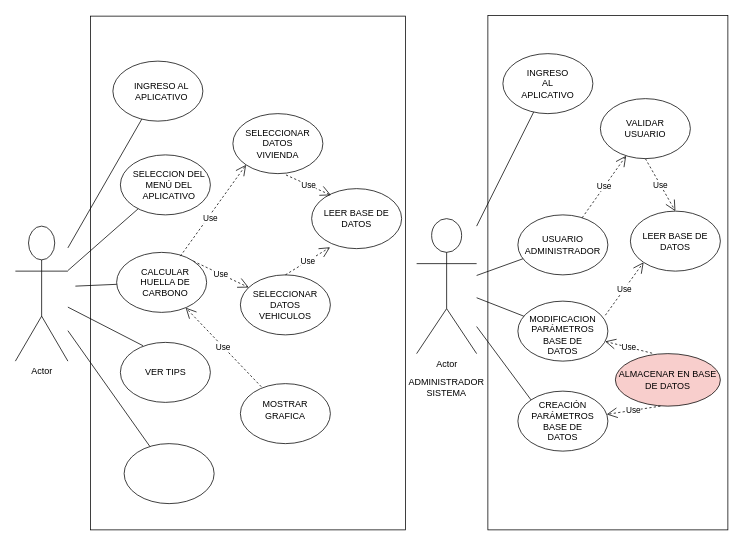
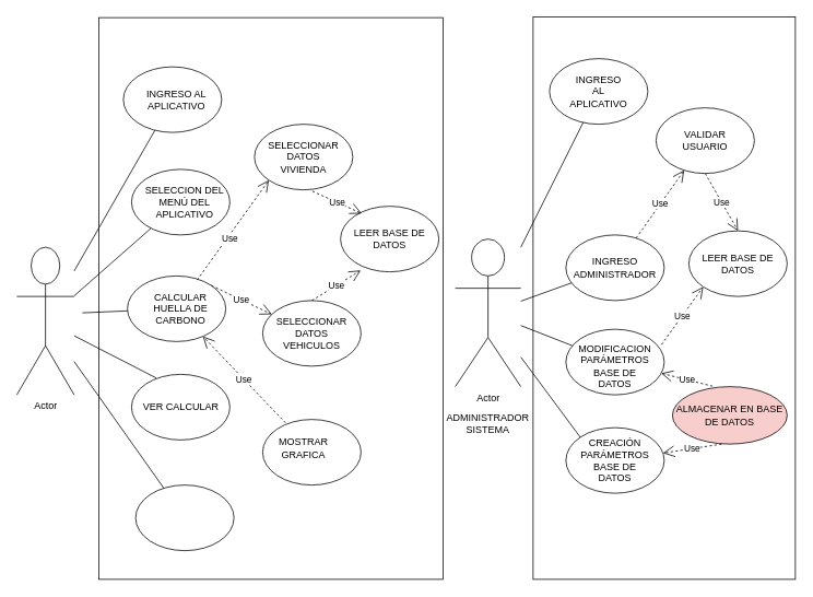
  <mxCell id="0" />
  <mxCell id="1" parent="0" />
  <mxCell id="2" value="" style="rounded=0;whiteSpace=wrap;html=1;" vertex="1" parent="1"><mxGeometry x="650" y="20" width="320" height="686" as="geometry" /></mxCell>
  <mxCell id="3" value="" style="rounded=0;whiteSpace=wrap;html=1;" parent="1" vertex="1"><mxGeometry x="120" y="21" width="420" height="685" as="geometry" /></mxCell>
  <mxCell id="4" value="" style="ellipse;whiteSpace=wrap;html=1;" parent="1" vertex="1"><mxGeometry x="150" y="81" width="120" height="80" as="geometry" /></mxCell>
  <mxCell id="5" value="Actor" style="shape=umlActor;verticalLabelPosition=bottom;verticalAlign=top;html=1;outlineConnect=0;" parent="1" vertex="1"><mxGeometry x="20" y="301" width="70" height="180" as="geometry" /></mxCell>
  <mxCell id="6" value="" style="endArrow=none;html=1;" parent="1" target="4" edge="1" source="5"><mxGeometry width="50" height="50" relative="1" as="geometry"><mxPoint x="110" y="291" as="sourcePoint" /><mxPoint x="120" y="141" as="targetPoint" /></mxGeometry></mxCell>
  <mxCell id="7" value="&lt;div&gt;INGRESO AL APLICATIVO&lt;/div&gt;" style="text;html=1;strokeColor=none;fillColor=none;align=center;verticalAlign=middle;whiteSpace=wrap;rounded=0;" parent="1" vertex="1"><mxGeometry x="160" y="111" width="110" height="20" as="geometry" /></mxCell>
  <mxCell id="8" value="" style="ellipse;whiteSpace=wrap;html=1;" parent="1" vertex="1"><mxGeometry x="155" y="336" width="120" height="80" as="geometry" /></mxCell>
  <mxCell id="9" value="" style="ellipse;whiteSpace=wrap;html=1;" parent="1" vertex="1"><mxGeometry x="160" y="206" width="120" height="80" as="geometry" /></mxCell>
  <mxCell id="10" value="" style="ellipse;whiteSpace=wrap;html=1;" parent="1" vertex="1"><mxGeometry x="160" y="456" width="120" height="80" as="geometry" /></mxCell>
  <mxCell id="11" value="" style="ellipse;whiteSpace=wrap;html=1;" parent="1" vertex="1"><mxGeometry x="320" y="366" width="120" height="80" as="geometry" /></mxCell>
  <mxCell id="12" value="" style="ellipse;whiteSpace=wrap;html=1;" parent="1" vertex="1"><mxGeometry x="165" y="591" width="120" height="80" as="geometry" /></mxCell>
  <mxCell id="13" value="" style="endArrow=none;html=1;" parent="1" target="9" edge="1" source="5"><mxGeometry width="50" height="50" relative="1" as="geometry"><mxPoint x="110" y="351" as="sourcePoint" /><mxPoint x="140" y="281" as="targetPoint" /></mxGeometry></mxCell>
  <mxCell id="14" value="" style="endArrow=none;html=1;" parent="1" target="8" edge="1"><mxGeometry width="50" height="50" relative="1" as="geometry"><mxPoint x="100" y="381" as="sourcePoint" /><mxPoint x="150" y="331" as="targetPoint" /></mxGeometry></mxCell>
  <mxCell id="15" value="" style="endArrow=none;html=1;entryX=0.251;entryY=0.055;entryDx=0;entryDy=0;entryPerimeter=0;" parent="1" source="5" target="10" edge="1"><mxGeometry width="50" height="50" relative="1" as="geometry"><mxPoint x="110" y="321" as="sourcePoint" /><mxPoint x="220" y="471" as="targetPoint" /></mxGeometry></mxCell>
  <mxCell id="16" value="" style="ellipse;whiteSpace=wrap;html=1;" parent="1" vertex="1"><mxGeometry x="310" y="151" width="120" height="80" as="geometry" /></mxCell>
  <mxCell id="17" value="SELECCION DEL MENÚ DEL APLICATIVO" style="text;html=1;strokeColor=none;fillColor=none;align=center;verticalAlign=middle;whiteSpace=wrap;rounded=0;" parent="1" vertex="1"><mxGeometry x="170" y="236" width="110" height="20" as="geometry" /></mxCell>
  <mxCell id="18" value="&lt;div&gt;CALCULAR HUELLA DE CARBONO&lt;/div&gt;" style="text;html=1;strokeColor=none;fillColor=none;align=center;verticalAlign=middle;whiteSpace=wrap;rounded=0;" parent="1" vertex="1"><mxGeometry x="175" y="366" width="90" height="20" as="geometry" /></mxCell>
- <mxCell id="19" value="VER TIPS" style="text;html=1;strokeColor=none;fillColor=none;align=center;verticalAlign=middle;whiteSpace=wrap;rounded=0;" parent="1" vertex="1"><mxGeometry x="167.5" y="471" width="105" height="50" as="geometry" /></mxCell>
+ <mxCell id="19" value="VER CALCULAR" style="text;html=1;strokeColor=none;fillColor=none;align=center;verticalAlign=middle;whiteSpace=wrap;rounded=0;" parent="1" vertex="1"><mxGeometry x="167.5" y="471" width="105" height="50" as="geometry" /></mxCell>
  <mxCell id="20" value="" style="endArrow=none;html=1;" parent="1" source="5" target="12" edge="1"><mxGeometry width="50" height="50" relative="1" as="geometry"><mxPoint x="110" y="341" as="sourcePoint" /><mxPoint x="150" y="481" as="targetPoint" /></mxGeometry></mxCell>
  <mxCell id="21" value="SELECCIONAR DATOS VIVIENDA" style="text;html=1;strokeColor=none;fillColor=none;align=center;verticalAlign=middle;whiteSpace=wrap;rounded=0;" parent="1" vertex="1"><mxGeometry x="350" y="181" width="40" height="20" as="geometry" /></mxCell>
  <mxCell id="22" value="SELECCIONAR DATOS VEHICULOS" style="text;html=1;strokeColor=none;fillColor=none;align=center;verticalAlign=middle;whiteSpace=wrap;rounded=0;" parent="1" vertex="1"><mxGeometry x="360" y="396" width="40" height="20" as="geometry" /></mxCell>
  <mxCell id="23" value="" style="ellipse;whiteSpace=wrap;html=1;" parent="1" vertex="1"><mxGeometry x="415" y="251" width="120" height="80" as="geometry" /></mxCell>
  <mxCell id="24" value="LEER BASE DE DATOS" style="text;html=1;strokeColor=none;fillColor=none;align=center;verticalAlign=middle;whiteSpace=wrap;rounded=0;" parent="1" vertex="1"><mxGeometry x="430" y="281" width="90" height="20" as="geometry" /></mxCell>
  <mxCell id="25" value="" style="ellipse;whiteSpace=wrap;html=1;" parent="1" vertex="1"><mxGeometry x="320" y="511" width="120" height="80" as="geometry" /></mxCell>
- <mxCell id="26" value="MOSTRAR GRAFICA" style="text;html=1;strokeColor=none;fillColor=none;align=center;verticalAlign=middle;whiteSpace=wrap;rounded=0;" parent="1" vertex="1"><mxGeometry x="360" y="536" width="40" height="20" as="geometry" /></mxCell>
+ <mxCell id="26" value="MOSTRAR GRAFICA" style="text;html=1;strokeColor=none;fillColor=none;align=center;verticalAlign=middle;whiteSpace=wrap;rounded=0;" parent="1" vertex="1"><mxGeometry x="350" y="536" width="40" height="20" as="geometry" /></mxCell>
  <mxCell id="27" value="Actor" style="shape=umlActor;verticalLabelPosition=bottom;verticalAlign=top;html=1;outlineConnect=0;" parent="1" vertex="1"><mxGeometry x="555" y="291" width="80" height="180" as="geometry" /></mxCell>
  <mxCell id="28" value="ADMINISTRADOR SISTEMA" style="text;html=1;strokeColor=none;fillColor=none;align=center;verticalAlign=middle;whiteSpace=wrap;rounded=0;" parent="1" vertex="1"><mxGeometry x="575" y="506" width="40" height="20" as="geometry" /></mxCell>
  <mxCell id="29" value="" style="endArrow=none;html=1;" edge="1" parent="1" source="40" target="27"><mxGeometry width="50" height="50" relative="1" as="geometry"><mxPoint x="340" y="121" as="sourcePoint" /><mxPoint x="390" y="71" as="targetPoint" /></mxGeometry></mxCell>
  <mxCell id="30" value="" style="ellipse;whiteSpace=wrap;html=1;" vertex="1" parent="1"><mxGeometry x="690" y="286" width="120" height="80" as="geometry" /></mxCell>
  <mxCell id="31" value="" style="endArrow=none;html=1;" edge="1" parent="1" source="30" target="27"><mxGeometry width="50" height="50" relative="1" as="geometry"><mxPoint x="760" y="181" as="sourcePoint" /><mxPoint x="810" y="131" as="targetPoint" /></mxGeometry></mxCell>
  <mxCell id="32" value="" style="ellipse;whiteSpace=wrap;html=1;" vertex="1" parent="1"><mxGeometry x="800" y="131" width="120" height="80" as="geometry" /></mxCell>
  <mxCell id="33" value="VALIDAR USUARIO" style="text;html=1;strokeColor=none;fillColor=none;align=center;verticalAlign=middle;whiteSpace=wrap;rounded=0;" vertex="1" parent="1"><mxGeometry x="840" y="156" width="40" height="30" as="geometry" /></mxCell>
- <mxCell id="34" value="USUARIO ADMINISTRADOR&lt;br&gt;" style="text;html=1;strokeColor=none;fillColor=none;align=center;verticalAlign=middle;whiteSpace=wrap;rounded=0;" vertex="1" parent="1"><mxGeometry x="730" y="316" width="40" height="20" as="geometry" /></mxCell>
+ <mxCell id="34" value="INGRESO ADMINISTRADOR&lt;br&gt;" style="text;html=1;strokeColor=none;fillColor=none;align=center;verticalAlign=middle;whiteSpace=wrap;rounded=0;" vertex="1" parent="1"><mxGeometry x="730" y="316" width="40" height="20" as="geometry" /></mxCell>
  <mxCell id="35" value="" style="ellipse;whiteSpace=wrap;html=1;" vertex="1" parent="1"><mxGeometry x="690" y="401" width="120" height="80" as="geometry" /></mxCell>
  <mxCell id="36" value="" style="endArrow=none;html=1;" edge="1" parent="1" source="35" target="27"><mxGeometry width="50" height="50" relative="1" as="geometry"><mxPoint x="680" y="394" as="sourcePoint" /><mxPoint x="730" y="344" as="targetPoint" /></mxGeometry></mxCell>
  <mxCell id="37" value="MODIFICACION PARÁMETROS BASE DE DATOS" style="text;html=1;strokeColor=none;fillColor=none;align=center;verticalAlign=middle;whiteSpace=wrap;rounded=0;" vertex="1" parent="1"><mxGeometry x="730" y="436" width="40" height="20" as="geometry" /></mxCell>
  <mxCell id="38" value="" style="ellipse;whiteSpace=wrap;html=1;" vertex="1" parent="1"><mxGeometry x="690" y="521" width="120" height="80" as="geometry" /></mxCell>
  <mxCell id="39" value="CREACIÓN PARÁMETROS BASE DE DATOS" style="text;html=1;strokeColor=none;fillColor=none;align=center;verticalAlign=middle;whiteSpace=wrap;rounded=0;" vertex="1" parent="1"><mxGeometry x="730" y="551" width="40" height="20" as="geometry" /></mxCell>
  <mxCell id="40" value="" style="ellipse;whiteSpace=wrap;html=1;" vertex="1" parent="1"><mxGeometry x="670" y="71" width="120" height="80" as="geometry" /></mxCell>
  <mxCell id="41" value="INGRESO AL APLICATIVO" style="text;html=1;strokeColor=none;fillColor=none;align=center;verticalAlign=middle;whiteSpace=wrap;rounded=0;" vertex="1" parent="1"><mxGeometry x="710" y="101" width="40" height="20" as="geometry" /></mxCell>
  <mxCell id="42" value="LEER BASE DE DATOS" style="ellipse;whiteSpace=wrap;html=1;" vertex="1" parent="1"><mxGeometry x="840" y="281" width="120" height="80" as="geometry" /></mxCell>
  <mxCell id="43" value="Use" style="endArrow=open;endSize=12;dashed=1;html=1;exitX=0.708;exitY=0.063;exitDx=0;exitDy=0;exitPerimeter=0;entryX=0;entryY=1;entryDx=0;entryDy=0;" edge="1" parent="1" source="8" target="16"><mxGeometry x="-0.147" y="-3" width="160" relative="1" as="geometry"><mxPoint x="380" y="321" as="sourcePoint" /><mxPoint x="320" y="211" as="targetPoint" /><mxPoint as="offset" /></mxGeometry></mxCell>
  <mxCell id="44" value="Use" style="endArrow=open;endSize=12;dashed=1;html=1;exitX=1;exitY=0;exitDx=0;exitDy=0;" edge="1" parent="1" source="8" target="11"><mxGeometry width="160" relative="1" as="geometry"><mxPoint x="260" y="351" as="sourcePoint" /><mxPoint x="420" y="351" as="targetPoint" /></mxGeometry></mxCell>
  <mxCell id="45" value="Use" style="endArrow=open;endSize=12;dashed=1;html=1;exitX=0.232;exitY=0.051;exitDx=0;exitDy=0;exitPerimeter=0;" edge="1" parent="1" source="25" target="8"><mxGeometry width="160" relative="1" as="geometry"><mxPoint x="290" y="504.82" as="sourcePoint" /><mxPoint x="450" y="504.82" as="targetPoint" /></mxGeometry></mxCell>
  <mxCell id="46" value="Use" style="endArrow=open;endSize=12;dashed=1;html=1;entryX=0.215;entryY=0.11;entryDx=0;entryDy=0;entryPerimeter=0;exitX=0.59;exitY=1.022;exitDx=0;exitDy=0;exitPerimeter=0;" edge="1" parent="1" source="16" target="23"><mxGeometry width="160" relative="1" as="geometry"><mxPoint x="380" y="321" as="sourcePoint" /><mxPoint x="540" y="321" as="targetPoint" /></mxGeometry></mxCell>
  <mxCell id="47" value="Use" style="endArrow=open;endSize=12;dashed=1;html=1;exitX=0.5;exitY=0;exitDx=0;exitDy=0;entryX=0.205;entryY=0.978;entryDx=0;entryDy=0;entryPerimeter=0;" edge="1" parent="1" source="11" target="23"><mxGeometry width="160" relative="1" as="geometry"><mxPoint x="380" y="321" as="sourcePoint" /><mxPoint x="540" y="321" as="targetPoint" /></mxGeometry></mxCell>
  <mxCell id="48" value="Use" style="endArrow=open;endSize=12;dashed=1;html=1;" edge="1" parent="1" source="30" target="32"><mxGeometry width="160" relative="1" as="geometry"><mxPoint x="690" y="256" as="sourcePoint" /><mxPoint x="850" y="256" as="targetPoint" /></mxGeometry></mxCell>
  <mxCell id="49" value="" style="endArrow=none;html=1;entryX=0;entryY=0;entryDx=0;entryDy=0;" edge="1" parent="1" source="27" target="38"><mxGeometry width="50" height="50" relative="1" as="geometry"><mxPoint x="670" y="531" as="sourcePoint" /><mxPoint x="720" y="481" as="targetPoint" /></mxGeometry></mxCell>
  <mxCell id="50" value="Use" style="endArrow=open;endSize=12;dashed=1;html=1;exitX=0.5;exitY=1;exitDx=0;exitDy=0;entryX=0.5;entryY=0;entryDx=0;entryDy=0;" edge="1" parent="1" source="32" target="42"><mxGeometry width="160" relative="1" as="geometry"><mxPoint x="790" y="256" as="sourcePoint" /><mxPoint x="950" y="256" as="targetPoint" /></mxGeometry></mxCell>
  <mxCell id="51" value="Use" style="endArrow=open;endSize=12;dashed=1;html=1;entryX=0;entryY=1;entryDx=0;entryDy=0;exitX=0.972;exitY=0.235;exitDx=0;exitDy=0;exitPerimeter=0;" edge="1" parent="1" source="35" target="42"><mxGeometry width="160" relative="1" as="geometry"><mxPoint x="800" y="421" as="sourcePoint" /><mxPoint x="960" y="421" as="targetPoint" /></mxGeometry></mxCell>
  <mxCell id="52" value="ALMACENAR EN BASE DE DATOS" style="ellipse;whiteSpace=wrap;html=1;fillColor=#f8cecc;" vertex="1" parent="1"><mxGeometry x="820" y="471" width="140" height="70" as="geometry" /></mxCell>
  <mxCell id="53" value="Use" style="endArrow=open;endSize=12;dashed=1;html=1;exitX=0.35;exitY=-0.008;exitDx=0;exitDy=0;exitPerimeter=0;" edge="1" parent="1" source="52" target="35"><mxGeometry width="160" relative="1" as="geometry"><mxPoint x="840" y="471" as="sourcePoint" /><mxPoint x="960" y="431" as="targetPoint" /></mxGeometry></mxCell>
  <mxCell id="54" value="Use" style="endArrow=open;endSize=12;dashed=1;html=1;exitX=0.429;exitY=1;exitDx=0;exitDy=0;exitPerimeter=0;" edge="1" parent="1" source="52" target="38"><mxGeometry width="160" relative="1" as="geometry"><mxPoint x="790" y="576" as="sourcePoint" /><mxPoint x="950" y="576" as="targetPoint" /></mxGeometry></mxCell>
